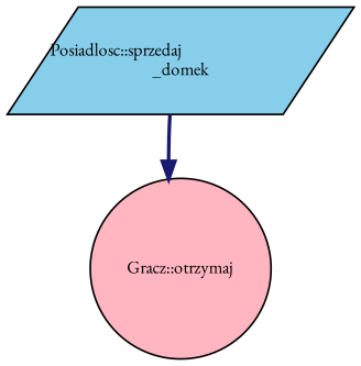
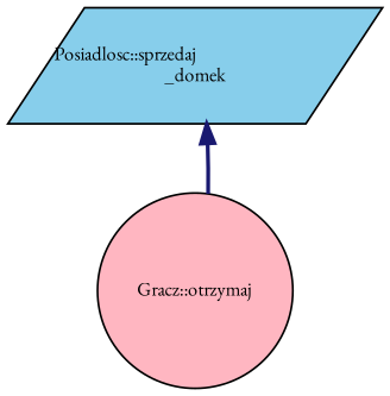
  digraph {
    rankdir=TB
    fontname="EB Garamond"
    node [color=black fontname="EB Garamond" fontsize=10 style=filled]
    n1 [fillcolor=skyblue fontcolor=black height=0.2 label="Posiadlosc::sprzedaj\l_domek" shape=parallelogram width=0.4]
    n2 [fillcolor=lightpink height=0.2 label="Gracz::otrzymaj" shape=circle width=0.4]
-   n1 -> n2 [color=midnightblue fontname="EB Garamond" fontsize=10 labelfontname=Helvetica labelfontsize=10 style=bold]
+   n2 -> n1 [color=midnightblue fontname="EB Garamond" fontsize=10 labelfontname=Helvetica labelfontsize=10 style=bold]
  }
